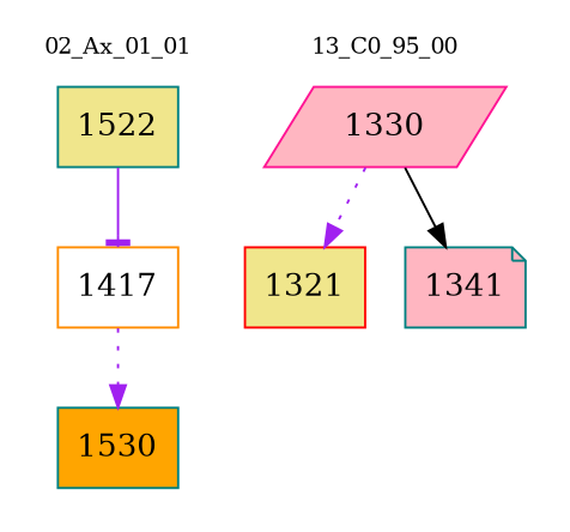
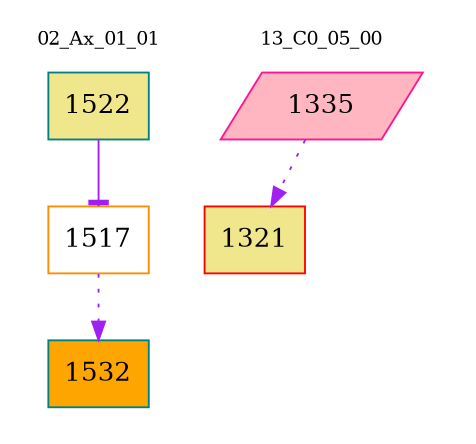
  digraph {
    node [color=teal fillcolor=khaki shape=box style=filled]
    edge [arrowhead=normal color=purple style=solid]
    n1 [label=1522]
-   n2 [color=darkorange fillcolor=white label=1417]
-   n3 [fillcolor=orange label=1530]
-   n4 [color=deeppink fillcolor=lightpink label=1330 shape=parallelogram]
+   n2 [color=darkorange fillcolor=white label=1517]
+   n3 [fillcolor=orange label=1532]
+   n4 [color=deeppink fillcolor=lightpink label=1335 shape=parallelogram]
    n5 [color=red label=1321]
-   n6 [fillcolor=lightpink label=1341 shape=note]
    subgraph cluster_1 {
      color=white
      fontsize=10
      label="02_Ax_01_01"
      n1
      n2
      n3
    }
    subgraph cluster_2 {
      color=white
      fontsize=10
-     label="13_C0_95_00"
+     label="13_C0_05_00"
      n4
      n5
-     n6
    }
    n1 -> n2 [arrowhead=tee]
    n2 -> n3 [style=dotted]
    n4 -> n5 [style=dotted]
-   n4 -> n6 [color=black]
  }
